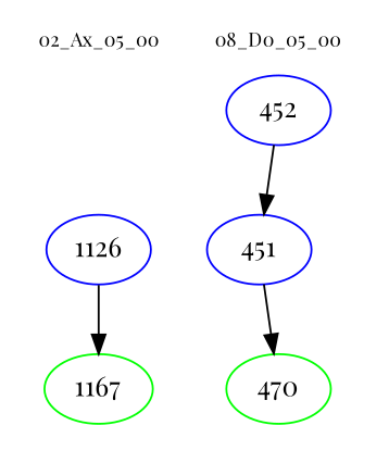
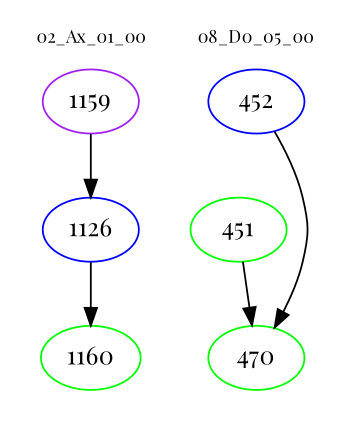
  digraph {
    fontname="Playfair Display"
    node [color=blue fontname="Playfair Display"]
    edge [color=black fontname="Playfair Display"]
+   n1 [color=purple label=1159]
    n2 [label=1126]
-   n3 [color=green label=1167]
+   n3 [color=green label=1160]
    n4 [label=452]
-   n5 [label=451]
+   n5 [color=green label=451]
    n6 [color=green label=470]
    subgraph cluster_1 {
      color=white
      fontsize=10
-     label="02_Ax_05_00"
+     label="02_Ax_01_00"
+     n1
      n2
      n3
    }
    subgraph cluster_2 {
      color=white
      fontsize=10
      label="08_D0_05_00"
      n4
      n5
      n6
    }
+   n1 -> n2
    n2 -> n3
-   n4 -> n5
+   n4 -> n6
    n5 -> n6
  }
